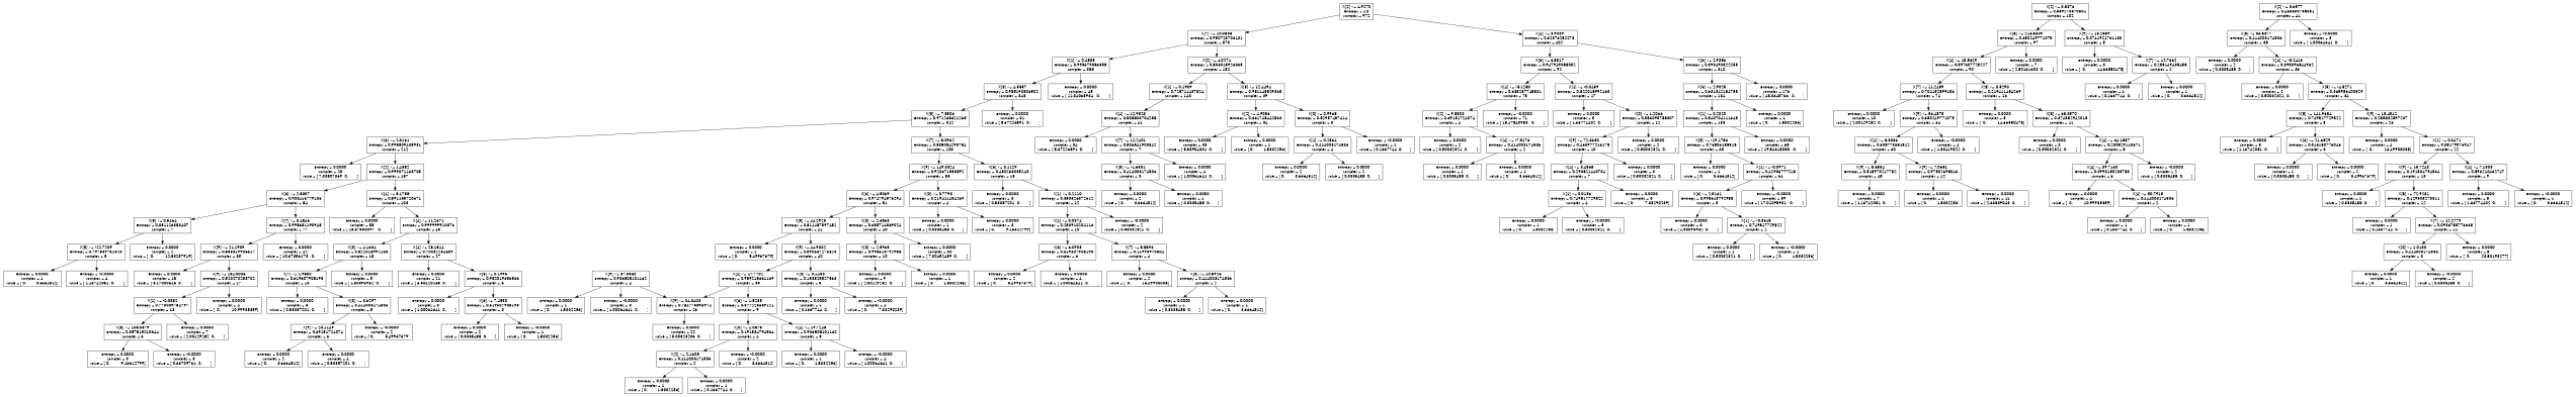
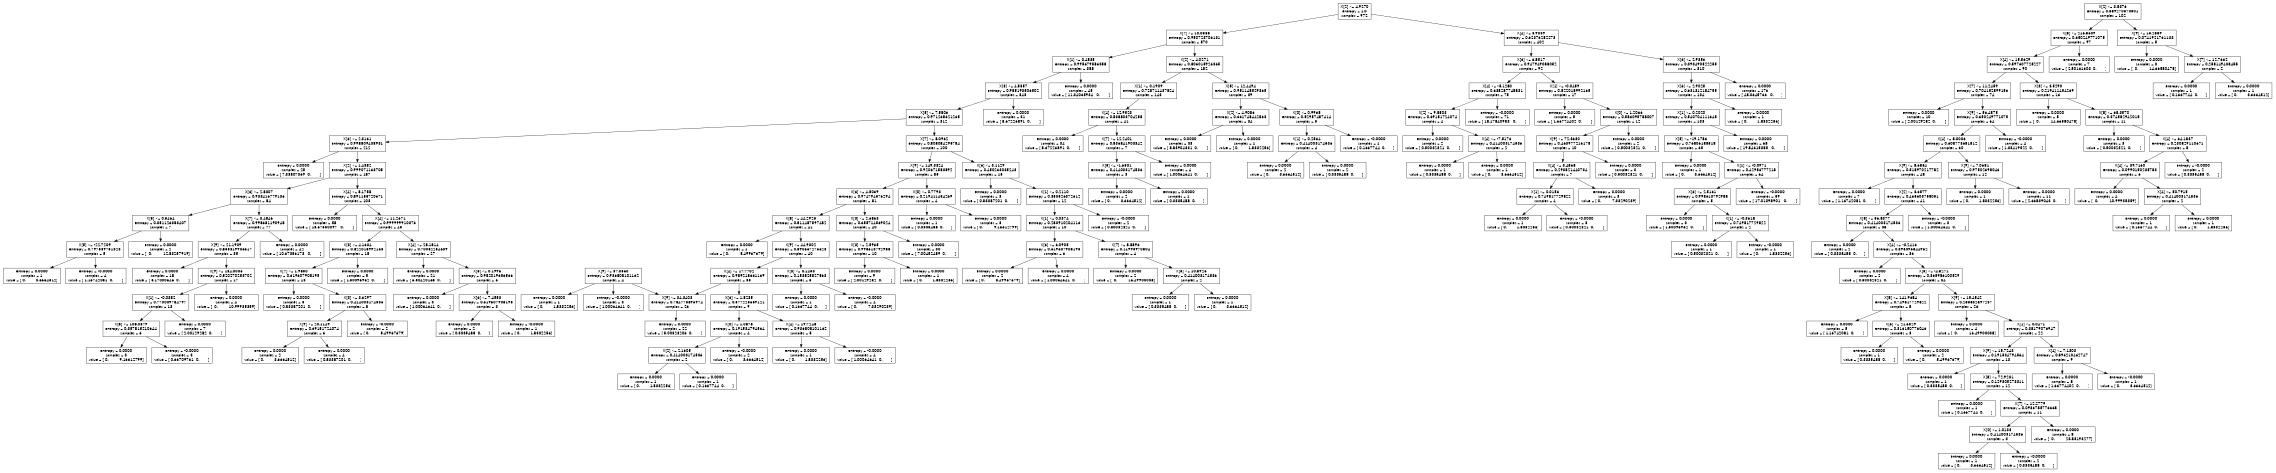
  digraph {
    fontname=Lato
    node [fontname=Lato shape=box]
    edge [fontname=Lato]
    n1 [label="X[2] <= 4.9270\nentropy = 1.0\nsamples = 972"]
    n2 [label="X[7] <= 10.0838\nentropy = 0.950723706131\nsamples = 570"]
    n3 [label="X[4] <= 3.9039\nentropy = 0.62376282273\nsamples = 402"]
    n4 [label="X[1] <= 0.4835\nentropy = 0.995679586358\nsamples = 388"]
    n5 [label="X[2] <= 4.0271\nentropy = 0.806015926365\nsamples = 182"]
    n6 [label="X[6] <= 6.8517\nentropy = 0.947949088052\nsamples = 92"]
    n7 [label="X[6] <= 2.9356\nentropy = 0.393490522255\nsamples = 310"]
    n8 [label="X[3] <= 4.5357\nentropy = 0.985193506502\nsamples = 343"]
    n9 [label="entropy = 0.0000\nsamples = 45\nvalue = [ 11.34065934   0.        ]"]
    n10 [label="X[1] <= 0.1909\nentropy = 0.728711437824\nsamples = 143"]
    n11 [label="X[5] <= 12.4494\nentropy = 0.951148529365\nsamples = 39"]
    n12 [label="X[5] <= 7.5806\nentropy = 0.971268621265\nsamples = 312"]
    n13 [label="entropy = 0.0000\nsamples = 31\nvalue = [ 8.67226891  0.        ]"]
    n14 [label="X[6] <= 2.3161\nentropy = 0.998809438931\nsamples = 212"]
    n15 [label="X[7] <= 8.0962\nentropy = 0.808084295784\nsamples = 100"]
    n16 [label="entropy = 0.0000\nsamples = 25\nvalue = [ 7.33807369  0.        ]"]
    n17 [label="X[2] <= 1.4382\nentropy = 0.999071163705\nsamples = 187"]
    n18 [label="X[9] <= 149.3324\nentropy = 0.920671583892\nsamples = 85"]
    n19 [label="X[6] <= 3.1129\nentropy = 0.450263035243\nsamples = 15"]
    n20 [label="X[6] <= 2.8307\nentropy = 0.933416779136\nsamples = 84"]
    n21 [label="X[4] <= 8.1758\nentropy = 0.891155720671\nsamples = 103"]
    n22 [label="X[5] <= 0.5464\nentropy = 0.351126383407\nsamples = 7"]
    n23 [label="X[7] <= 3.4846\nentropy = 0.998681190948\nsamples = 77"]
    n24 [label="entropy = 0.0000\nsamples = 58\nvalue = [ 13.67550097   0.        ]"]
    n25 [label="X[4] <= 11.2671\nentropy = 0.999999910376\nsamples = 45"]
    n26 [label="X[5] <= -22.7209\nentropy = 0.797539751323\nsamples = 5"]
    n27 [label="entropy = 0.0000\nsamples = 2\nvalue = [  0.          12.83257919]"]
    n28 [label="X[9] <= 21.1909\nentropy = 0.855319936617\nsamples = 35"]
    n29 [label="entropy = 0.0000\nsamples = 42\nvalue = [ 10.67356173   0.        ]"]
    n30 [label="entropy = 0.0000\nsamples = 1\nvalue = [ 0.         3.6664512]"]
    n31 [label="entropy = -0.0000\nsamples = 4\nvalue = [ 1.16742081  0.        ]"]
    n32 [label="entropy = 0.0000\nsamples = 18\nvalue = [ 5.17000646  0.        ]"]
    n33 [label="X[9] <= 134.3036\nentropy = 0.520270253702\nsamples = 17"]
    n34 [label="X[1] <= -0.0382\nentropy = 0.770039784797\nsamples = 13"]
    n35 [label="entropy = 0.0000\nsamples = 4\nvalue = [  0.          10.99935359]"]
    n36 [label="X[8] <= 108.0579\nentropy = 0.357815210644\nsamples = 6"]
    n37 [label="entropy = 0.0000\nsamples = 7\nvalue = [ 2.00129282  0.        ]"]
    n38 [label="entropy = 0.0000\nsamples = 3\nvalue = [ 0.          9.16612799]"]
    n39 [label="entropy = -0.0000\nsamples = 3\nvalue = [ 0.66709761  0.        ]"]
    n40 [label="X[3] <= 4.1634\nentropy = 0.822018992165\nsamples = 18"]
    n41 [label="X[4] <= 28.1814\nentropy = 0.70052254639\nsamples = 27"]
    n42 [label="X[7] <= 1.9850\nentropy = 0.619607908195\nsamples = 13"]
    n43 [label="entropy = 0.0000\nsamples = 5\nvalue = [ 1.50096962  0.        ]"]
    n44 [label="entropy = 0.0000\nsamples = 21\nvalue = [ 6.50420168  0.        ]"]
    n45 [label="X[5] <= 0.1996\nentropy = 0.982019656566\nsamples = 6"]
    n46 [label="entropy = 0.0000\nsamples = 5\nvalue = [ 0.83387201  0.        ]"]
    n47 [label="X[3] <= 3.6297\nentropy = 0.414003174536\nsamples = 8"]
    n48 [label="X[9] <= 20.1149\nentropy = 0.69151724074\nsamples = 6"]
    n49 [label="entropy = -0.0000\nsamples = 2\nvalue = [ 0.          5.49967679]"]
    n50 [label="entropy = 0.0000\nsamples = 2\nvalue = [ 0.         3.6664512]"]
    n51 [label="entropy = 0.0000\nsamples = 4\nvalue = [ 0.83387201  0.        ]"]
    n52 [label="entropy = 0.0000\nsamples = 3\nvalue = [ 1.00064641  0.        ]"]
    n53 [label="X[6] <= 7.4553\nentropy = 0.619607908195\nsamples = 3"]
    n54 [label="entropy = 0.0000\nsamples = 2\nvalue = [ 0.3335488  0.       ]"]
    n55 [label="entropy = -0.0000\nsamples = 1\nvalue = [ 0.         1.8332256]"]
    n56 [label="X[6] <= 4.5069\nentropy = 0.974794576294\nsamples = 81"]
    n57 [label="X[0] <= 0.7793\nentropy = 0.219411454269\nsamples = 4"]
    n58 [label="entropy = 0.0000\nsamples = 3\nvalue = [ 0.83387201  0.        ]"]
    n59 [label="X[1] <= 0.2110\nentropy = 0.353526372612\nsamples = 12"]
    n60 [label="X[8] <= 44.2925\nentropy = 0.811487597482\nsamples = 41"]
    n61 [label="X[3] <= 2.6863\nentropy = 0.655714569024\nsamples = 40"]
    n62 [label="entropy = 0.0000\nsamples = 1\nvalue = [ 0.3335488  0.       ]"]
    n63 [label="entropy = 0.0000\nsamples = 3\nvalue = [ 0.          9.16612799]"]
    n64 [label="entropy = 0.0000\nsamples = 1\nvalue = [ 0.          5.49967679]"]
    n65 [label="X[9] <= 44.9302\nentropy = 0.890667276623\nsamples = 40"]
    n66 [label="X[3] <= 2.5965\nentropy = 0.998613792988\nsamples = 10"]
    n67 [label="entropy = 0.0000\nsamples = 30\nvalue = [ 7.00452489  0.        ]"]
    n68 [label="X[4] <= 17.7702\nentropy = 0.989218661169\nsamples = 35"]
    n69 [label="X[3] <= 3.1453\nentropy = 0.153825827563\nsamples = 5"]
    n70 [label="X[9] <= 34.3403\nentropy = 0.784775896974\nsamples = 26"]
    n71 [label="X[6] <= 1.8235\nentropy = 0.577225659121\nsamples = 9"]
    n72 [label="entropy = 0.0000\nsamples = 1\nvalue = [ 0.1667744  0.       ]"]
    n73 [label="entropy = -0.0000\nsamples = 4\nvalue = [ 0.          7.33290239]"]
    n74 [label="entropy = 0.0000\nsamples = 22\nvalue = [ 5.00323206  0.        ]"]
    n75 [label="X[0] <= 1.0878\nentropy = 0.191534794564\nsamples = 4"]
    n76 [label="X[4] <= 19.7248\nentropy = 0.936808101162\nsamples = 5"]
    n77 [label="X[9] <= 37.0560\nentropy = 0.936808101162\nsamples = 4"]
    n78 [label="entropy = 0.0000\nsamples = 1\nvalue = [ 0.         1.8332256]"]
    n79 [label="entropy = -0.0000\nsamples = 3\nvalue = [ 1.00064641  0.        ]"]
    n80 [label="X[2] <= 2.1605\nentropy = 0.414003174536\nsamples = 2"]
    n81 [label="entropy = -0.0000\nsamples = 2\nvalue = [ 0.         3.6664512]"]
    n82 [label="entropy = 0.0000\nsamples = 1\nvalue = [ 0.         1.8332256]"]
    n83 [label="entropy = -0.0000\nsamples = 4\nvalue = [ 1.00064641  0.        ]"]
    n84 [label="entropy = 0.0000\nsamples = 1\nvalue = [ 0.         1.8332256]"]
    n85 [label="entropy = 0.0000\nsamples = 1\nvalue = [ 0.1667744  0.       ]"]
    n86 [label="entropy = 0.0000\nsamples = 9\nvalue = [ 2.00129282  0.        ]"]
    n87 [label="entropy = 0.0000\nsamples = 1\nvalue = [ 0.         1.8332256]"]
    n88 [label="X[1] <= 0.0374\nentropy = 0.283910204116\nsamples = 10"]
    n89 [label="entropy = -0.0000\nsamples = 2\nvalue = [ 0.50032321  0.        ]"]
    n90 [label="X[6] <= 6.0905\nentropy = 0.619607908195\nsamples = 6"]
    n91 [label="X[7] <= 8.8896\nentropy = 0.11995970804\nsamples = 4"]
    n92 [label="entropy = 0.0000\nsamples = 2\nvalue = [ 0.          5.49967679]"]
    n93 [label="entropy = 0.0000\nsamples = 4\nvalue = [ 1.00064641  0.        ]"]
    n94 [label="entropy = 0.0000\nsamples = 2\nvalue = [  0.          16.49903038]"]
    n95 [label="X[5] <= 10.8926\nentropy = 0.414003174536\nsamples = 2"]
    n96 [label="entropy = 0.0000\nsamples = 1\nvalue = [ 0.3335488  0.       ]"]
    n97 [label="entropy = 0.0000\nsamples = 1\nvalue = [ 0.         3.6664512]"]
    n98 [label="X[4] <= 12.9523\nentropy = 0.838803704258\nsamples = 41"]
    n99 [label="X[2] <= 4.9086\nentropy = 0.661748442863\nsamples = 34"]
    n100 [label="X[0] <= 0.9968\nentropy = 0.52957487414\nsamples = 5"]
    n101 [label="X[2] <= 3.8376\nentropy = 0.589270570501\nsamples = 102"]
    n102 [label="X[8] <= 216.8609\nentropy = 0.650249771075\nsamples = 97"]
    n103 [label="X[9] <= 15.2889\nentropy = 0.0741921761133\nsamples = 5"]
    n104 [label="entropy = 0.0000\nsamples = 34\nvalue = [ 8.67226891  0.        ]"]
    n105 [label="X[7] <= 12.2401\nentropy = 0.836841903342\nsamples = 7"]
    n106 [label="X[4] <= 15.5629\nentropy = 0.597607725227\nsamples = 90"]
    n107 [label="entropy = 0.0000\nsamples = 7\nvalue = [ 2.50161603  0.        ]"]
    n108 [label="entropy = 0.0000\nsamples = 3\nvalue = [  0.          14.66580478]"]
    n109 [label="X[7] <= 12.7662\nentropy = 0.258149438458\nsamples = 2"]
    n110 [label="X[7] <= 11.2459\nentropy = 0.704152899156\nsamples = 74"]
    n111 [label="X[3] <= 3.5290\nentropy = 0.219411454269\nsamples = 16"]
    n112 [label="entropy = 0.0000\nsamples = 10\nvalue = [ 2.00129282  0.        ]"]
    n113 [label="X[9] <= 56.4875\nentropy = 0.650249771075\nsamples = 64"]
    n114 [label="entropy = 0.0000\nsamples = 5\nvalue = [  0.          14.66580478]"]
    n115 [label="X[8] <= 68.3570\nentropy = 0.374582942015\nsamples = 11"]
    n116 [label="X[4] <= 8.3036\nentropy = 0.608773681812\nsamples = 60"]
    n117 [label="entropy = -0.0000\nsamples = 4\nvalue = [ 1.33419522  0.        ]"]
    n118 [label="X[9] <= 8.6854\nentropy = 0.518970217782\nsamples = 48"]
    n119 [label="X[9] <= 7.0681\nentropy = 0.97502698046\nsamples = 12"]
    n120 [label="entropy = 0.0000\nsamples = 7\nvalue = [ 1.16742081  0.        ]"]
    n121 [label="X[2] <= 3.6577\nentropy = 0.465603758051\nsamples = 41"]
    n122 [label="entropy = 0.0000\nsamples = 1\nvalue = [ 0.         1.8332256]"]
    n123 [label="entropy = 0.0000\nsamples = 11\nvalue = [ 2.66839043  0.        ]"]
    n124 [label="X[8] <= 56.8377\nentropy = 0.414003174536\nsamples = 38"]
    n125 [label="entropy = -0.0000\nsamples = 3\nvalue = [ 1.00064641  0.        ]"]
    n126 [label="entropy = 0.0000\nsamples = 2\nvalue = [ 0.3335488  0.       ]"]
    n127 [label="X[4] <= -3.2416\nentropy = 0.395396844962\nsamples = 36"]
    n128 [label="entropy = 0.0000\nsamples = 2\nvalue = [ 0.50032321  0.        ]"]
    n129 [label="X[5] <= -4.8271\nentropy = 0.365986100529\nsamples = 34"]
    n130 [label="X[8] <= 141.9684\nentropy = 0.749817729822\nsamples = 8"]
    n131 [label="X[9] <= 15.4542\nentropy = 0.285832897237\nsamples = 26"]
    n132 [label="entropy = 0.0000\nsamples = 5\nvalue = [ 1.16742081  0.        ]"]
    n133 [label="X[6] <= 21.6529\nentropy = 0.316150776046\nsamples = 3"]
    n134 [label="entropy = 0.0000\nsamples = 4\nvalue = [  0.          16.49903038]"]
    n135 [label="X[1] <= 0.0471\nentropy = 0.38179076947\nsamples = 22"]
    n136 [label="entropy = 0.0000\nsamples = 1\nvalue = [ 0.3335488  0.       ]"]
    n137 [label="entropy = 0.0000\nsamples = 2\nvalue = [ 0.          5.49967679]"]
    n138 [label="X[9] <= 15.7243\nentropy = 0.191534794564\nsamples = 13"]
    n139 [label="X[4] <= 7.1303\nentropy = 0.896210462747\nsamples = 9"]
    n140 [label="entropy = 0.0000\nsamples = 1\nvalue = [ 0.3335488  0.       ]"]
    n141 [label="X[8] <= 72.9231\nentropy = 0.129305273311\nsamples = 12"]
    n142 [label="entropy = 0.0000\nsamples = 8\nvalue = [ 1.66774402  0.        ]"]
    n143 [label="entropy = -0.0000\nsamples = 1\nvalue = [ 0.         3.6664512]"]
    n144 [label="entropy = 0.0000\nsamples = 1\nvalue = [ 0.1667744  0.       ]"]
    n145 [label="X[7] <= 12.2779\nentropy = 0.0936785776668\nsamples = 11"]
    n146 [label="X[0] <= 1.0133\nentropy = 0.414003174536\nsamples = 3"]
    n147 [label="entropy = 0.0000\nsamples = 8\nvalue = [  0.          23.83193277]"]
    n148 [label="entropy = 0.0000\nsamples = 1\nvalue = [ 0.         3.6664512]"]
    n149 [label="entropy = -0.0000\nsamples = 2\nvalue = [ 0.3335488  0.       ]"]
    n150 [label="entropy = 0.0000\nsamples = 3\nvalue = [ 0.50032321  0.        ]"]
    n151 [label="X[4] <= 64.1837\nentropy = 0.230829110671\nsamples = 8"]
    n152 [label="X[4] <= 39.7160\nentropy = 0.0990150235783\nsamples = 6"]
    n153 [label="entropy = -0.0000\nsamples = 2\nvalue = [ 0.3335488  0.       ]"]
    n154 [label="entropy = 0.0000\nsamples = 4\nvalue = [  0.          10.99935359]"]
    n155 [label="X[4] <= 50.7915\nentropy = 0.414003174536\nsamples = 2"]
    n156 [label="entropy = 0.0000\nsamples = 1\nvalue = [ 0.1667744  0.       ]"]
    n157 [label="entropy = 0.0000\nsamples = 1\nvalue = [ 0.         1.8332256]"]
    n158 [label="entropy = 0.0000\nsamples = 1\nvalue = [ 0.1667744  0.       ]"]
    n159 [label="entropy = 0.0000\nsamples = 1\nvalue = [ 0.         3.6664512]"]
    n160 [label="X[5] <= -1.6531\nentropy = 0.414003174536\nsamples = 3"]
    n161 [label="entropy = 0.0000\nsamples = 4\nvalue = [ 1.00064641  0.        ]"]
    n162 [label="entropy = 0.0000\nsamples = 2\nvalue = [ 0.         3.6664512]"]
    n163 [label="entropy = 0.0000\nsamples = 1\nvalue = [ 0.3335488  0.       ]"]
    n164 [label="entropy = 0.0000\nsamples = 33\nvalue = [ 8.83904331  0.        ]"]
    n165 [label="entropy = 0.0000\nsamples = 1\nvalue = [ 0.         1.8332256]"]
    n166 [label="X[1] <= 0.2564\nentropy = 0.414003174536\nsamples = 4"]
    n167 [label="entropy = -0.0000\nsamples = 1\nvalue = [ 0.1667744  0.       ]"]
    n168 [label="entropy = 0.0000\nsamples = 2\nvalue = [ 0.         3.6664512]"]
    n169 [label="entropy = 0.0000\nsamples = 2\nvalue = [ 0.3335488  0.       ]"]
    n170 [label="X[4] <= -5.1280\nentropy = 0.638287748831\nsamples = 75"]
    n171 [label="X[1] <= -0.0459\nentropy = 0.822018992165\nsamples = 17"]
    n172 [label="X[6] <= 2.9025\nentropy = 0.631312184755\nsamples = 134"]
    n173 [label="entropy = 0.0000\nsamples = 176\nvalue = [ 48.3645766   0.       ]"]
    n174 [label="X[2] <= 9.8503\nentropy = 0.69151724074\nsamples = 4"]
    n175 [label="entropy = -0.0000\nsamples = 71\nvalue = [ 18.17840983   0.        ]"]
    n176 [label="entropy = 0.0000\nsamples = 5\nvalue = [ 1.66774402  0.        ]"]
    n177 [label="X[0] <= 1.2066\nentropy = 0.586095788007\nsamples = 12"]
    n178 [label="entropy = 0.0000\nsamples = 2\nvalue = [ 0.50032321  0.        ]"]
    n179 [label="X[4] <= -7.5176\nentropy = 0.414003174536\nsamples = 2"]
    n180 [label="entropy = 0.0000\nsamples = 1\nvalue = [ 0.3335488  0.       ]"]
    n181 [label="entropy = 0.0000\nsamples = 1\nvalue = [ 0.         3.6664512]"]
    n182 [label="X[9] <= 72.3630\nentropy = 0.463977216178\nsamples = 10"]
    n183 [label="entropy = 0.0000\nsamples = 2\nvalue = [ 0.50032321  0.        ]"]
    n184 [label="X[4] <= 3.4868\nentropy = 0.293821440734\nsamples = 7"]
    n185 [label="entropy = 0.0000\nsamples = 3\nvalue = [ 0.50032321  0.        ]"]
    n186 [label="X[1] <= 0.0156\nentropy = 0.749817729822\nsamples = 4"]
    n187 [label="entropy = 0.0000\nsamples = 3\nvalue = [ 0.          7.33290239]"]
    n188 [label="entropy = 0.0000\nsamples = 1\nvalue = [ 0.         1.8332256]"]
    n189 [label="entropy = -0.0000\nsamples = 3\nvalue = [ 0.50032321  0.        ]"]
    n190 [label="X[1] <= 0.2020\nentropy = 0.540704111645\nsamples = 133"]
    n191 [label="entropy = 0.0000\nsamples = 1\nvalue = [ 0.         1.8332256]"]
    n192 [label="X[5] <= -19.1786\nentropy = 0.76806188518\nsamples = 65"]
    n193 [label="entropy = 0.0000\nsamples = 68\nvalue = [ 19.84615385   0.        ]"]
    n194 [label="entropy = 0.0000\nsamples = 1\nvalue = [ 0.         3.6664512]"]
    n195 [label="X[1] <= -0.0971\nentropy = 0.42956777218\nsamples = 64"]
    n196 [label="X[6] <= 2.5161\nentropy = 0.998613792988\nsamples = 5"]
    n197 [label="entropy = -0.0000\nsamples = 59\nvalue = [ 17.01098901   0.        ]"]
    n198 [label="entropy = 0.0000\nsamples = 3\nvalue = [ 1.50096962  0.        ]"]
    n199 [label="X[1] <= -0.3618\nentropy = 0.749817729822\nsamples = 2"]
    n200 [label="entropy = 0.0000\nsamples = 1\nvalue = [ 0.50032321  0.        ]"]
    n201 [label="entropy = -0.0000\nsamples = 1\nvalue = [ 0.         1.8332256]"]
    n1 -> n2
    n1 -> n3
    n2 -> n4
    n2 -> n5
    n3 -> n6
    n3 -> n7
    n4 -> n8
    n4 -> n9
    n5 -> n10
    n5 -> n11
    n6 -> n170
    n6 -> n171
    n7 -> n172
    n7 -> n173
    n8 -> n12
    n8 -> n13
    n10 -> n98
    n11 -> n99
    n11 -> n100
    n12 -> n14
    n12 -> n15
    n14 -> n16
    n14 -> n17
    n15 -> n18
    n15 -> n19
    n17 -> n20
    n17 -> n21
    n18 -> n56
    n18 -> n57
    n19 -> n58
    n19 -> n59
    n20 -> n22
    n20 -> n23
    n21 -> n24
    n21 -> n25
    n22 -> n26
    n22 -> n27
    n23 -> n28
    n23 -> n29
    n25 -> n40
    n25 -> n41
    n26 -> n30
    n26 -> n31
    n28 -> n32
    n28 -> n33
    n33 -> n34
    n33 -> n35
    n34 -> n36
    n34 -> n37
    n36 -> n38
    n36 -> n39
    n40 -> n42
    n40 -> n43
    n41 -> n44
    n41 -> n45
    n42 -> n46
    n42 -> n47
    n45 -> n52
    n45 -> n53
    n47 -> n48
    n47 -> n49
    n48 -> n50
    n48 -> n51
    n53 -> n54
    n53 -> n55
    n56 -> n60
    n56 -> n61
    n57 -> n62
    n57 -> n63
    n59 -> n88
    n59 -> n89
    n60 -> n64
    n60 -> n65
    n61 -> n66
    n61 -> n67
    n65 -> n68
    n65 -> n69
    n66 -> n86
    n66 -> n87
    n68 -> n70
    n68 -> n71
    n69 -> n72
    n69 -> n73
    n70 -> n74
    n71 -> n75
    n71 -> n76
    n75 -> n80
    n75 -> n81
    n76 -> n82
    n76 -> n83
    n77 -> n70
    n77 -> n78
    n77 -> n79
    n80 -> n84
    n80 -> n85
    n88 -> n90
    n88 -> n91
    n90 -> n92
    n90 -> n93
    n91 -> n94
    n91 -> n95
    n95 -> n96
    n95 -> n97
    n98 -> n104
    n98 -> n105
    n99 -> n164
    n99 -> n165
    n100 -> n166
    n100 -> n167
    n101 -> n102
    n101 -> n103
    n102 -> n106
    n102 -> n107
    n103 -> n108
    n103 -> n109
    n105 -> n160
    n105 -> n161
    n106 -> n110
    n106 -> n111
    n109 -> n158
    n109 -> n159
    n110 -> n112
    n110 -> n113
    n111 -> n114
    n111 -> n115
    n113 -> n116
    n113 -> n117
    n115 -> n150
    n115 -> n151
    n116 -> n118
    n116 -> n119
    n118 -> n120
+   n118 -> n121
    n119 -> n122
    n119 -> n123
    n121 -> n124
    n121 -> n125
    n124 -> n126
    n124 -> n127
    n127 -> n128
    n127 -> n129
    n129 -> n130
    n129 -> n131
    n130 -> n132
    n130 -> n133
    n131 -> n134
    n131 -> n135
    n133 -> n136
    n133 -> n137
    n135 -> n138
    n135 -> n139
    n138 -> n140
    n138 -> n141
    n139 -> n142
    n139 -> n143
    n141 -> n144
    n141 -> n145
    n145 -> n146
    n145 -> n147
    n146 -> n148
    n146 -> n149
    n151 -> n152
    n151 -> n153
    n152 -> n154
    n152 -> n155
    n155 -> n156
    n155 -> n157
    n160 -> n162
    n160 -> n163
    n166 -> n168
    n166 -> n169
    n170 -> n174
    n170 -> n175
    n171 -> n176
    n171 -> n177
    n172 -> n190
    n172 -> n191
    n174 -> n178
    n174 -> n179
    n177 -> n182
    n177 -> n183
    n179 -> n180
    n179 -> n181
    n182 -> n184
    n182 -> n185
    n184 -> n186
    n184 -> n187
    n186 -> n188
    n186 -> n189
    n190 -> n192
    n190 -> n193
    n192 -> n194
    n192 -> n195
    n195 -> n196
    n195 -> n197
    n196 -> n198
    n196 -> n199
    n199 -> n200
    n199 -> n201
  }
